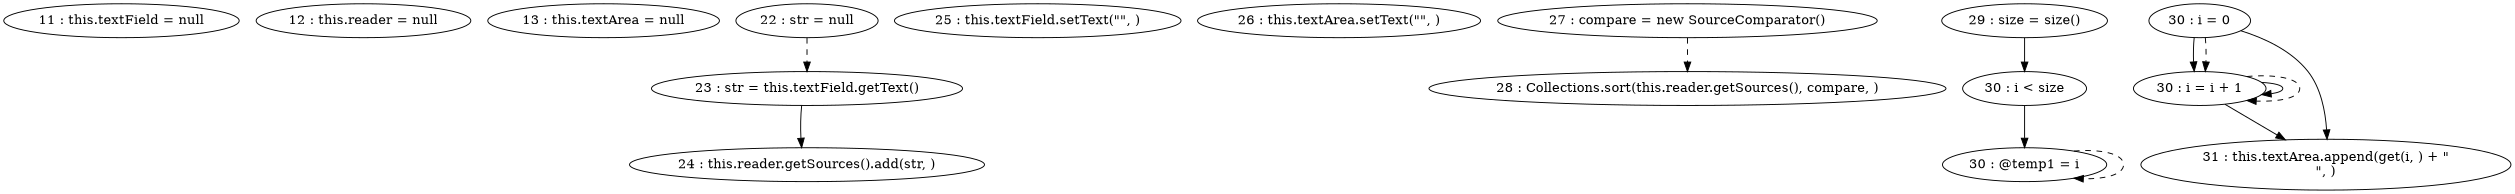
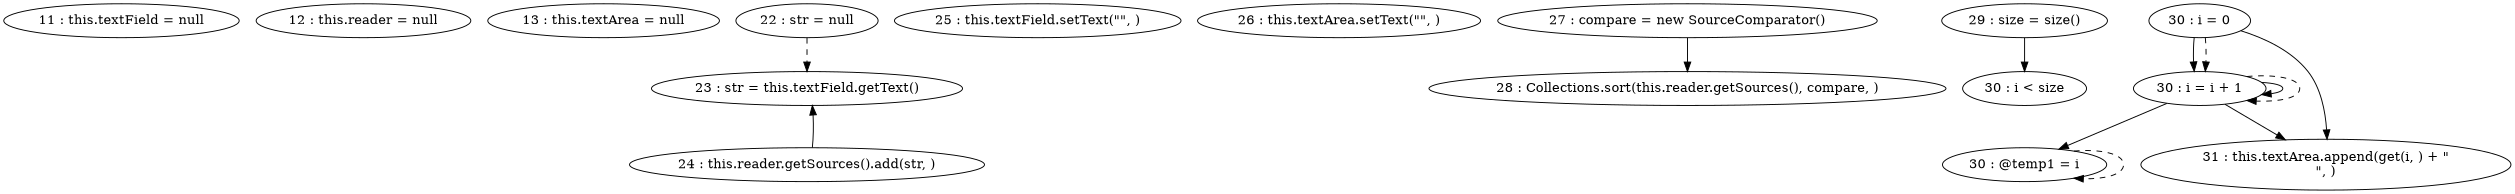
  digraph {
    "11 : this.textField = null"
    "12 : this.reader = null"
    "13 : this.textArea = null"
    "22 : str = null"
    "23 : str = this.textField.getText()"
    "24 : this.reader.getSources().add(str, )"
    "25 : this.textField.setText(\"\", )"
    "26 : this.textArea.setText(\"\", )"
    "27 : compare = new SourceComparator()"
    "28 : Collections.sort(this.reader.getSources(), compare, )"
    "29 : size = size()"
    "30 : i < size"
    "30 : i = 0"
    "31 : this.textArea.append(get(i, ) + \"\n\", )"
    "30 : i = i + 1"
    "30 : @temp1 = i"
    "22 : str = null" -> "23 : str = this.textField.getText()" [style=dashed]
-   "23 : str = this.textField.getText()" -> "24 : this.reader.getSources().add(str, )"
-   "27 : compare = new SourceComparator()" -> "28 : Collections.sort(this.reader.getSources(), compare, )" [style=dashed]
+   "24 : this.reader.getSources().add(str, )" -> "23 : str = this.textField.getText()"
+   "27 : compare = new SourceComparator()" -> "28 : Collections.sort(this.reader.getSources(), compare, )"
    "29 : size = size()" -> "30 : i < size"
    "30 : i = 0" -> "31 : this.textArea.append(get(i, ) + \"\n\", )"
    "30 : i = 0" -> "30 : i = i + 1"
    "30 : i = 0" -> "30 : i = i + 1" [style=dashed]
    "30 : i = i + 1" -> "31 : this.textArea.append(get(i, ) + \"\n\", )"
    "30 : i = i + 1" -> "30 : i = i + 1"
    "30 : i = i + 1" -> "30 : i = i + 1" [style=dashed]
-   "30 : i < size" -> "30 : @temp1 = i"
+   "30 : i = i + 1" -> "30 : @temp1 = i"
    "30 : @temp1 = i" -> "30 : @temp1 = i" [style=dashed]
  }
